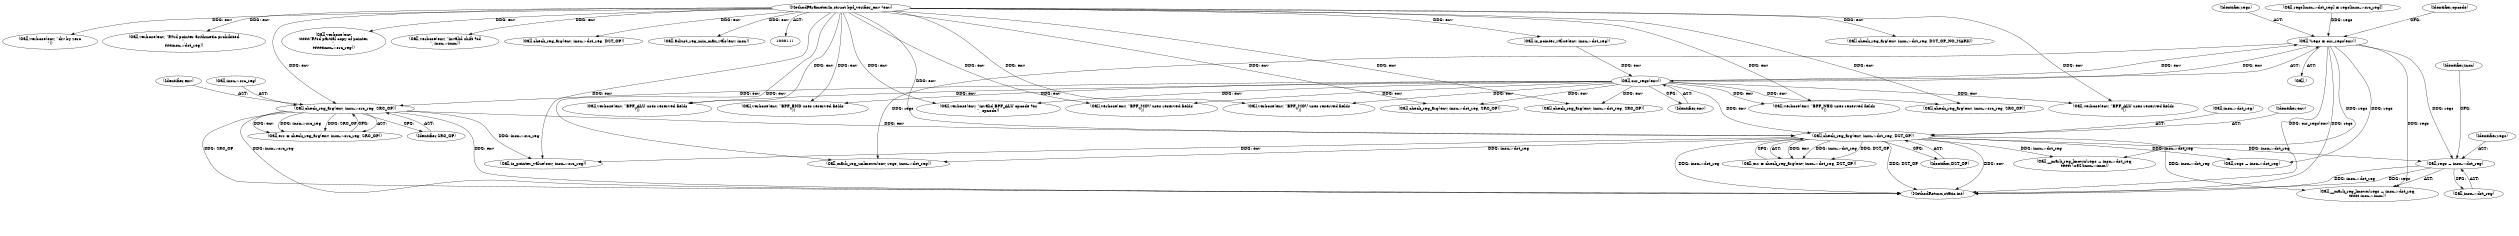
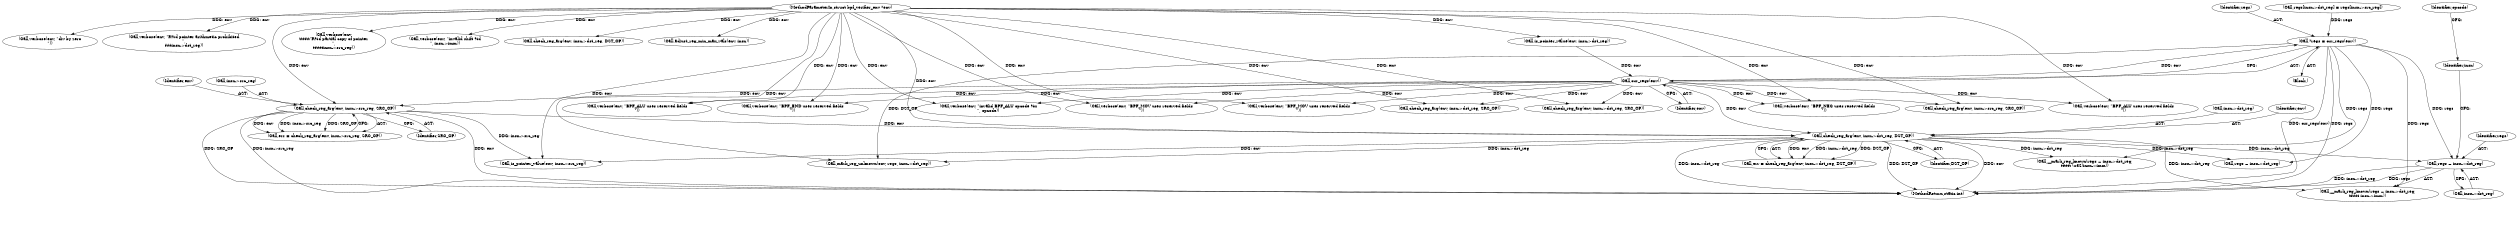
  digraph {
    fontname="DejaVu Serif"
    node [fontname="DejaVu Serif"]
    edge [fontname="DejaVu Serif"]
    n1 [label="(Call,regs + insn->dst_reg)"]
    n2 [label="(Call,__mark_reg_known(regs + insn->dst_reg,\n\t\t\t\t\t\t insn->imm))"]
    n3 [label="(Call,insn->dst_reg)"]
    n4 [label="(MethodReturn,static int)"]
    n5 [label="(Call,*regs = cur_regs(env))"]
    n6 [label="(Call,cur_regs(env))"]
    n7 [label="(Call,regs + insn->dst_reg)"]
    n8 [label="(Call,__mark_reg_known(regs + insn->dst_reg,\n\t\t\t\t\t\t (u32)insn->imm))"]
    n9 [label="(Call,mark_reg_unknown(env, regs, insn->dst_reg))"]
-   n10 [label="(Call,)"]
+   n10 [label="(Block,)"]
    n11 [label="(Call,check_reg_arg(env, insn->dst_reg, DST_OP))"]
    n12 [label="(Call,check_reg_arg(env, insn->src_reg, SRC_OP))"]
    n13 [label="(Call,verbose(env, \"BPF_NEG uses reserved fields\n\"))"]
    n14 [label="(Call,verbose(env, \"BPF_MOV uses reserved fields\n\"))"]
    n15 [label="(Call,check_reg_arg(env, insn->dst_reg, SRC_OP))"]
    n16 [label="(Call,verbose(env, \"BPF_ALU uses reserved fields\n\"))"]
    n17 [label="(Identifier,env)"]
    n18 [label="(Call,verbose(env, \"BPF_MOV uses reserved fields\n\"))"]
    n19 [label="(Call,check_reg_arg(env, insn->src_reg, SRC_OP))"]
    n20 [label="(Call,verbose(env, \"BPF_ALU uses reserved fields\n\"))"]
    n21 [label="(Call,verbose(env, \"invalid BPF_ALU opcode %x\n\", opcode))"]
    n22 [label="(Call,check_reg_arg(env, insn->dst_reg, SRC_OP))"]
    n23 [label="(Call,verbose(env, \"BPF_END uses reserved fields\n\"))"]
    n24 [label="(Call,regs[insn->dst_reg] = regs[insn->src_reg])"]
    n25 [label="(Call,is_pointer_value(env, insn->src_reg))"]
    n26 [label="(Identifier,DST_OP)"]
    n27 [label="(Call,err = check_reg_arg(env, insn->dst_reg, DST_OP))"]
    n28 [label="(Call,err = check_reg_arg(env, insn->src_reg, SRC_OP))"]
    n29 [label="(Identifier,SRC_OP)"]
    n30 [label="(MethodParameterIn,struct bpf_verifier_env *env)"]
-   n31 [label="(Call,check_reg_arg(env, insn->dst_reg, DST_OP_NO_MARK))"]
    n32 [label="(Call,verbose(env, \"div by zero\n\"))"]
    n33 [label="(Call,is_pointer_value(env, insn->dst_reg))"]
    n34 [label="(Call,verbose(env, \"R%d pointer arithmetic prohibited\n\",\n\t\t\t\tinsn->dst_reg))"]
    n35 [label="(Call,verbose(env,\n\t\t\t\t\t\t\"R%d partial copy of pointer\n\",\n\t\t\t\t\t\tinsn->src_reg))"]
    n36 [label="(Call,verbose(env, \"invalid shift %d\n\", insn->imm))"]
    n37 [label="(Call,check_reg_arg(env, insn->dst_reg, DST_OP))"]
    n38 [label="(Call,adjust_reg_min_max_vals(env, insn))"]
-   1000111
    n40 [label="(Identifier,regs)"]
    n41 [label="(Call,insn->dst_reg)"]
    n42 [label="(Identifier,opcode)"]
    n43 [label="(Identifier,env)"]
    n44 [label="(Identifier,insn)"]
    n45 [label="(Identifier,regs)"]
    n46 [label="(Identifier,env)"]
    n47 [label="(Call,insn->src_reg)"]
    n1 -> n2 [label="AST: "]
    n1 -> n3 [label="CFG: "]
    n1 -> n4 [label="DDG: insn->dst_reg"]
    n1 -> n4 [label="DDG: regs"]
    n3 -> n1 [label="AST: "]
    n5 -> n1 [label="DDG: regs"]
    n5 -> n2 [label="DDG: regs"]
    n5 -> n4 [label="DDG: regs"]
    n5 -> n4 [label="DDG: cur_regs(env)"]
-   n5 -> n6 [label="DDG: env"]
+   n5 -> n6 [label="CFG: "]
    n5 -> n7 [label="DDG: regs"]
    n5 -> n8 [label="DDG: regs"]
-   n5 -> n9 [label="DDG: regs"]
+   n5 -> n9 [label="DDG: DST_OP"]
    n5 -> n10 [label="AST: "]
    n6 -> n5 [label="AST: "]
    n6 -> n5 [label="DDG: env"]
    n6 -> n11 [label="DDG: env"]
    n6 -> n12 [label="DDG: env"]
    n6 -> n13 [label="DDG: env"]
    n6 -> n14 [label="DDG: env"]
    n6 -> n15 [label="DDG: env"]
    n6 -> n16 [label="DDG: env"]
    n6 -> n17 [label="CFG: "]
    n6 -> n18 [label="DDG: env"]
    n6 -> n19 [label="DDG: env"]
    n6 -> n20 [label="DDG: env"]
    n6 -> n21 [label="DDG: env"]
    n6 -> n22 [label="DDG: env"]
    n6 -> n23 [label="DDG: env"]
    n11 -> n1 [label="DDG: insn->dst_reg"]
    n11 -> n2 [label="DDG: insn->dst_reg"]
    n11 -> n4 [label="DDG: DST_OP"]
    n11 -> n4 [label="DDG: env"]
    n11 -> n4 [label="DDG: insn->dst_reg"]
    n11 -> n7 [label="DDG: insn->dst_reg"]
    n11 -> n8 [label="DDG: insn->dst_reg"]
    n11 -> n9 [label="DDG: insn->dst_reg"]
    n11 -> n25 [label="DDG: env"]
    n11 -> n26 [label="CFG: "]
    n11 -> n27 [label="AST: "]
    n11 -> n27 [label="DDG: env"]
    n11 -> n27 [label="DDG: insn->dst_reg"]
    n11 -> n27 [label="DDG: DST_OP"]
    n12 -> n4 [label="DDG: env"]
    n12 -> n4 [label="DDG: SRC_OP"]
    n12 -> n4 [label="DDG: insn->src_reg"]
    n12 -> n11 [label="DDG: env"]
    n12 -> n25 [label="DDG: insn->src_reg"]
    n12 -> n28 [label="AST: "]
    n12 -> n28 [label="DDG: env"]
    n12 -> n28 [label="DDG: insn->src_reg"]
    n12 -> n28 [label="DDG: SRC_OP"]
    n12 -> n29 [label="CFG: "]
    n17 -> n6 [label="AST: "]
    n24 -> n5 [label="DDG: regs"]
    n26 -> n11 [label="AST: "]
    n27 -> n11 [label="CFG: "]
    n28 -> n12 [label="CFG: "]
    n29 -> n12 [label="AST: "]
    n30 -> n9 [label="DDG: env"]
    n30 -> n11 [label="DDG: env"]
    n30 -> n12 [label="DDG: env"]
    n30 -> n13 [label="DDG: env"]
    n30 -> n14 [label="DDG: env"]
    n30 -> n15 [label="DDG: env"]
    n30 -> n16 [label="DDG: env"]
    n30 -> n18 [label="DDG: env"]
    n30 -> n19 [label="DDG: env"]
    n30 -> n20 [label="DDG: env"]
    n30 -> n21 [label="DDG: env"]
    n30 -> n22 [label="DDG: env"]
    n30 -> n23 [label="DDG: env"]
    n30 -> n25 [label="DDG: env"]
-   n30 -> n31 [label="DDG: env"]
    n30 -> n32 [label="DDG: env"]
    n30 -> n33 [label="DDG: env"]
    n30 -> n34 [label="DDG: env"]
    n30 -> n35 [label="DDG: env"]
    n30 -> n36 [label="DDG: env"]
    n30 -> n37 [label="DDG: env"]
    n30 -> n38 [label="DDG: env"]
-   n30 -> 1000111 [label="AST: "]
    n33 -> n6 [label="DDG: env"]
    n40 -> n5 [label="AST: "]
    n41 -> n11 [label="AST: "]
-   n42 -> n5 [label="CFG: "]
+   n42 -> n44 [label="CFG: "]
    n43 -> n12 [label="AST: "]
    n44 -> n1 [label="CFG: "]
    n45 -> n1 [label="AST: "]
    n46 -> n11 [label="AST: "]
    n47 -> n12 [label="AST: "]
  }
